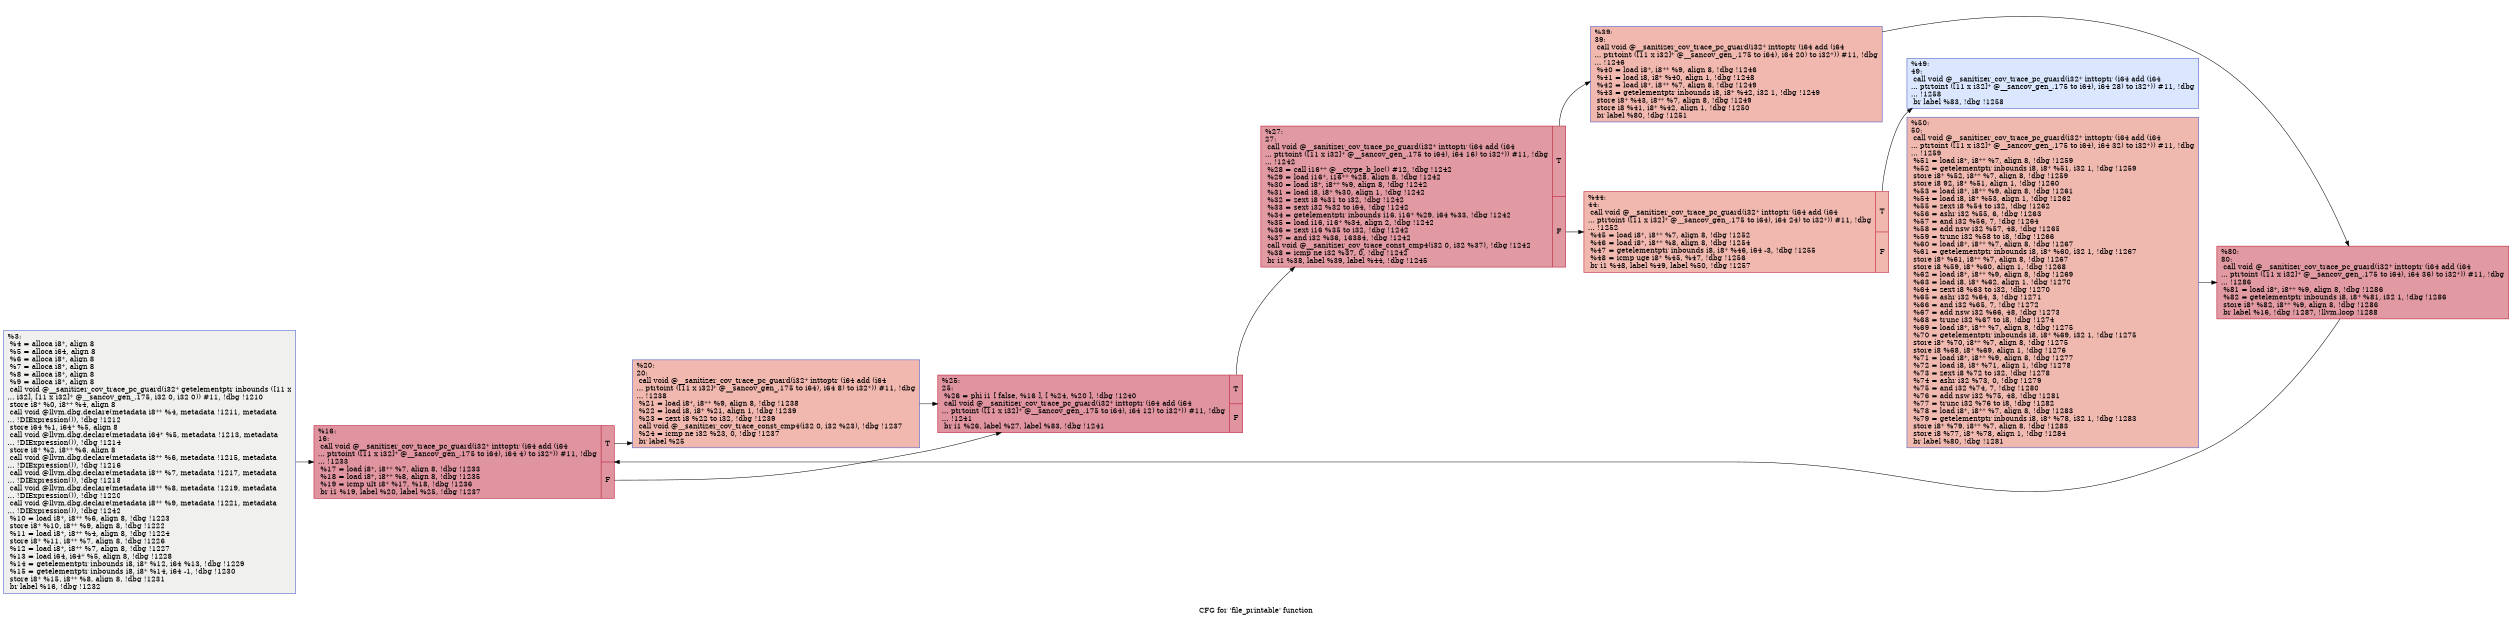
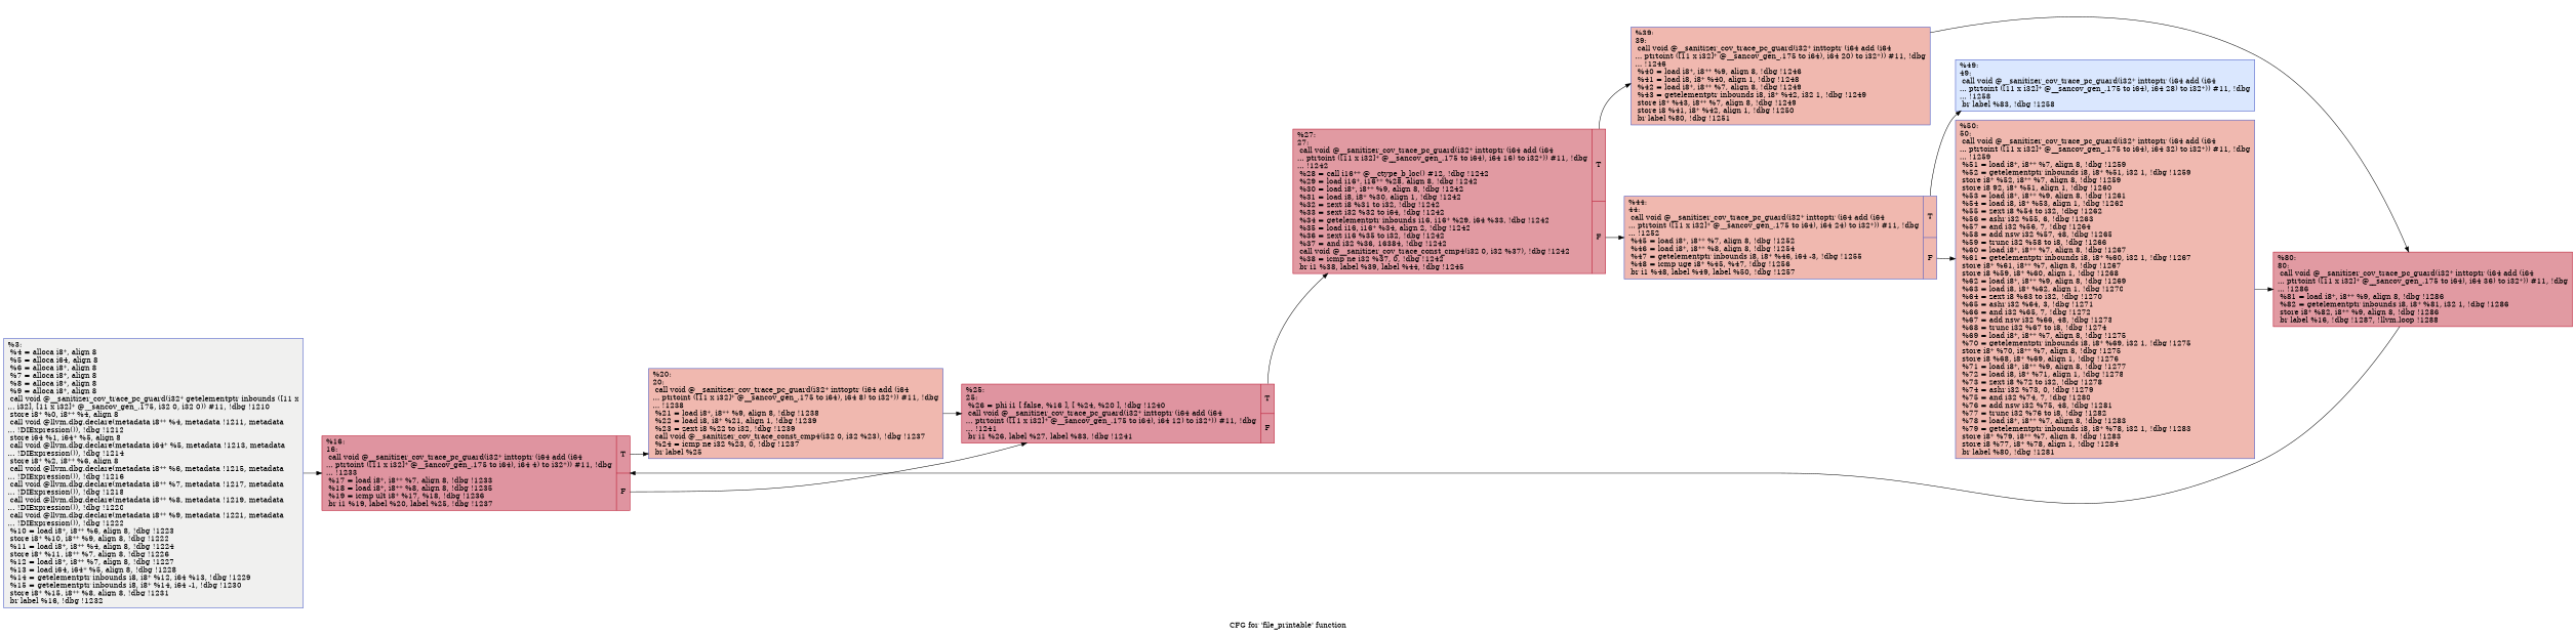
  digraph {
    label="CFG for 'file_printable' function"
    rankdir=LR
    node [color="#3d50c3ff" fillcolor="#dc5d4a70" shape=record style=filled]
-   n1 [fillcolor="#dedcdb70" label="{%3:\l  %4 = alloca i8*, align 8\l  %5 = alloca i64, align 8\l  %6 = alloca i8*, align 8\l  %7 = alloca i8*, align 8\l  %8 = alloca i8*, align 8\l  %9 = alloca i8*, align 8\l  call void @__sanitizer_cov_trace_pc_guard(i32* getelementptr inbounds ([11 x\l... i32], [11 x i32]* @__sancov_gen_.175, i32 0, i32 0)) #11, !dbg !1210\l  store i8* %0, i8** %4, align 8\l  call void @llvm.dbg.declare(metadata i8** %4, metadata !1211, metadata\l... !DIExpression()), !dbg !1212\l  store i64 %1, i64* %5, align 8\l  call void @llvm.dbg.declare(metadata i64* %5, metadata !1213, metadata\l... !DIExpression()), !dbg !1214\l  store i8* %2, i8** %6, align 8\l  call void @llvm.dbg.declare(metadata i8** %6, metadata !1215, metadata\l... !DIExpression()), !dbg !1216\l  call void @llvm.dbg.declare(metadata i8** %7, metadata !1217, metadata\l... !DIExpression()), !dbg !1218\l  call void @llvm.dbg.declare(metadata i8** %8, metadata !1219, metadata\l... !DIExpression()), !dbg !1220\l  call void @llvm.dbg.declare(metadata i8** %9, metadata !1221, metadata\l... !DIExpression()), !dbg !1242\l  %10 = load i8*, i8** %6, align 8, !dbg !1223\l  store i8* %10, i8** %9, align 8, !dbg !1222\l  %11 = load i8*, i8** %4, align 8, !dbg !1224\l  store i8* %11, i8** %7, align 8, !dbg !1226\l  %12 = load i8*, i8** %7, align 8, !dbg !1227\l  %13 = load i64, i64* %5, align 8, !dbg !1228\l  %14 = getelementptr inbounds i8, i8* %12, i64 %13, !dbg !1229\l  %15 = getelementptr inbounds i8, i8* %14, i64 -1, !dbg !1230\l  store i8* %15, i8** %8, align 8, !dbg !1231\l  br label %16, !dbg !1232\l}"]
+   n1 [fillcolor="#dedcdb70" label="{%3:\l  %4 = alloca i8*, align 8\l  %5 = alloca i64, align 8\l  %6 = alloca i8*, align 8\l  %7 = alloca i8*, align 8\l  %8 = alloca i8*, align 8\l  %9 = alloca i8*, align 8\l  call void @__sanitizer_cov_trace_pc_guard(i32* getelementptr inbounds ([11 x\l... i32], [11 x i32]* @__sancov_gen_.175, i32 0, i32 0)) #11, !dbg !1210\l  store i8* %0, i8** %4, align 8\l  call void @llvm.dbg.declare(metadata i8** %4, metadata !1211, metadata\l... !DIExpression()), !dbg !1212\l  store i64 %1, i64* %5, align 8\l  call void @llvm.dbg.declare(metadata i64* %5, metadata !1213, metadata\l... !DIExpression()), !dbg !1214\l  store i8* %2, i8** %6, align 8\l  call void @llvm.dbg.declare(metadata i8** %6, metadata !1215, metadata\l... !DIExpression()), !dbg !1216\l  call void @llvm.dbg.declare(metadata i8** %7, metadata !1217, metadata\l... !DIExpression()), !dbg !1218\l  call void @llvm.dbg.declare(metadata i8** %8, metadata !1219, metadata\l... !DIExpression()), !dbg !1220\l  call void @llvm.dbg.declare(metadata i8** %9, metadata !1221, metadata\l... !DIExpression()), !dbg !1222\l  %10 = load i8*, i8** %6, align 8, !dbg !1223\l  store i8* %10, i8** %9, align 8, !dbg !1222\l  %11 = load i8*, i8** %4, align 8, !dbg !1224\l  store i8* %11, i8** %7, align 8, !dbg !1226\l  %12 = load i8*, i8** %7, align 8, !dbg !1227\l  %13 = load i64, i64* %5, align 8, !dbg !1228\l  %14 = getelementptr inbounds i8, i8* %12, i64 %13, !dbg !1229\l  %15 = getelementptr inbounds i8, i8* %14, i64 -1, !dbg !1230\l  store i8* %15, i8** %8, align 8, !dbg !1231\l  br label %16, !dbg !1232\l}"]
    n2 [color="#b70d28ff" fillcolor="#b70d2870" label="{%16:\l16:                                               \l  call void @__sanitizer_cov_trace_pc_guard(i32* inttoptr (i64 add (i64\l... ptrtoint ([11 x i32]* @__sancov_gen_.175 to i64), i64 4) to i32*)) #11, !dbg\l... !1233\l  %17 = load i8*, i8** %7, align 8, !dbg !1233\l  %18 = load i8*, i8** %8, align 8, !dbg !1235\l  %19 = icmp ult i8* %17, %18, !dbg !1236\l  br i1 %19, label %20, label %25, !dbg !1237\l|{<s0>T|<s1>F}}"]
    n3 [label="{%20:\l20:                                               \l  call void @__sanitizer_cov_trace_pc_guard(i32* inttoptr (i64 add (i64\l... ptrtoint ([11 x i32]* @__sancov_gen_.175 to i64), i64 8) to i32*)) #11, !dbg\l... !1238\l  %21 = load i8*, i8** %9, align 8, !dbg !1238\l  %22 = load i8, i8* %21, align 1, !dbg !1239\l  %23 = zext i8 %22 to i32, !dbg !1239\l  call void @__sanitizer_cov_trace_const_cmp4(i32 0, i32 %23), !dbg !1237\l  %24 = icmp ne i32 %23, 0, !dbg !1237\l  br label %25\l}"]
    n4 [color="#b70d28ff" fillcolor="#b70d2870" label="{%25:\l25:                                               \l  %26 = phi i1 [ false, %16 ], [ %24, %20 ], !dbg !1240\l  call void @__sanitizer_cov_trace_pc_guard(i32* inttoptr (i64 add (i64\l... ptrtoint ([11 x i32]* @__sancov_gen_.175 to i64), i64 12) to i32*)) #11, !dbg\l... !1241\l  br i1 %26, label %27, label %83, !dbg !1241\l|{<s0>T|<s1>F}}"]
    n5 [color="#b70d28ff" fillcolor="#bb1b2c70" label="{%27:\l27:                                               \l  call void @__sanitizer_cov_trace_pc_guard(i32* inttoptr (i64 add (i64\l... ptrtoint ([11 x i32]* @__sancov_gen_.175 to i64), i64 16) to i32*)) #11, !dbg\l... !1242\l  %28 = call i16** @__ctype_b_loc() #12, !dbg !1242\l  %29 = load i16*, i16** %28, align 8, !dbg !1242\l  %30 = load i8*, i8** %9, align 8, !dbg !1242\l  %31 = load i8, i8* %30, align 1, !dbg !1242\l  %32 = zext i8 %31 to i32, !dbg !1242\l  %33 = sext i32 %32 to i64, !dbg !1242\l  %34 = getelementptr inbounds i16, i16* %29, i64 %33, !dbg !1242\l  %35 = load i16, i16* %34, align 2, !dbg !1242\l  %36 = zext i16 %35 to i32, !dbg !1242\l  %37 = and i32 %36, 16384, !dbg !1242\l  call void @__sanitizer_cov_trace_const_cmp4(i32 0, i32 %37), !dbg !1242\l  %38 = icmp ne i32 %37, 0, !dbg !1242\l  br i1 %38, label %39, label %44, !dbg !1245\l|{<s0>T|<s1>F}}"]
    n6 [label="{%39:\l39:                                               \l  call void @__sanitizer_cov_trace_pc_guard(i32* inttoptr (i64 add (i64\l... ptrtoint ([11 x i32]* @__sancov_gen_.175 to i64), i64 20) to i32*)) #11, !dbg\l... !1246\l  %40 = load i8*, i8** %9, align 8, !dbg !1246\l  %41 = load i8, i8* %40, align 1, !dbg !1248\l  %42 = load i8*, i8** %7, align 8, !dbg !1249\l  %43 = getelementptr inbounds i8, i8* %42, i32 1, !dbg !1249\l  store i8* %43, i8** %7, align 8, !dbg !1249\l  store i8 %41, i8* %42, align 1, !dbg !1250\l  br label %80, !dbg !1251\l}"]
-   n7 [color="#b70d28ff" label="{%44:\l44:                                               \l  call void @__sanitizer_cov_trace_pc_guard(i32* inttoptr (i64 add (i64\l... ptrtoint ([11 x i32]* @__sancov_gen_.175 to i64), i64 24) to i32*)) #11, !dbg\l... !1252\l  %45 = load i8*, i8** %7, align 8, !dbg !1252\l  %46 = load i8*, i8** %8, align 8, !dbg !1254\l  %47 = getelementptr inbounds i8, i8* %46, i64 -3, !dbg !1255\l  %48 = icmp uge i8* %45, %47, !dbg !1256\l  br i1 %48, label %49, label %50, !dbg !1257\l|{<s0>T|<s1>F}}"]
+   n7 [label="{%44:\l44:                                               \l  call void @__sanitizer_cov_trace_pc_guard(i32* inttoptr (i64 add (i64\l... ptrtoint ([11 x i32]* @__sancov_gen_.175 to i64), i64 24) to i32*)) #11, !dbg\l... !1252\l  %45 = load i8*, i8** %7, align 8, !dbg !1252\l  %46 = load i8*, i8** %8, align 8, !dbg !1254\l  %47 = getelementptr inbounds i8, i8* %46, i64 -3, !dbg !1255\l  %48 = icmp uge i8* %45, %47, !dbg !1256\l  br i1 %48, label %49, label %50, !dbg !1257\l|{<s0>T|<s1>F}}"]
    n8 [color="#b70d28ff" fillcolor="#bb1b2c70" label="{%80:\l80:                                               \l  call void @__sanitizer_cov_trace_pc_guard(i32* inttoptr (i64 add (i64\l... ptrtoint ([11 x i32]* @__sancov_gen_.175 to i64), i64 36) to i32*)) #11, !dbg\l... !1286\l  %81 = load i8*, i8** %9, align 8, !dbg !1286\l  %82 = getelementptr inbounds i8, i8* %81, i32 1, !dbg !1286\l  store i8* %82, i8** %9, align 8, !dbg !1286\l  br label %16, !dbg !1287, !llvm.loop !1288\l}"]
    n9 [fillcolor="#abc8fd70" label="{%49:\l49:                                               \l  call void @__sanitizer_cov_trace_pc_guard(i32* inttoptr (i64 add (i64\l... ptrtoint ([11 x i32]* @__sancov_gen_.175 to i64), i64 28) to i32*)) #11, !dbg\l... !1258\l  br label %83, !dbg !1258\l}"]
    n10 [fillcolor="#de614d70" label="{%50:\l50:                                               \l  call void @__sanitizer_cov_trace_pc_guard(i32* inttoptr (i64 add (i64\l... ptrtoint ([11 x i32]* @__sancov_gen_.175 to i64), i64 32) to i32*)) #11, !dbg\l... !1259\l  %51 = load i8*, i8** %7, align 8, !dbg !1259\l  %52 = getelementptr inbounds i8, i8* %51, i32 1, !dbg !1259\l  store i8* %52, i8** %7, align 8, !dbg !1259\l  store i8 92, i8* %51, align 1, !dbg !1260\l  %53 = load i8*, i8** %9, align 8, !dbg !1261\l  %54 = load i8, i8* %53, align 1, !dbg !1262\l  %55 = zext i8 %54 to i32, !dbg !1262\l  %56 = ashr i32 %55, 6, !dbg !1263\l  %57 = and i32 %56, 7, !dbg !1264\l  %58 = add nsw i32 %57, 48, !dbg !1265\l  %59 = trunc i32 %58 to i8, !dbg !1266\l  %60 = load i8*, i8** %7, align 8, !dbg !1267\l  %61 = getelementptr inbounds i8, i8* %60, i32 1, !dbg !1267\l  store i8* %61, i8** %7, align 8, !dbg !1267\l  store i8 %59, i8* %60, align 1, !dbg !1268\l  %62 = load i8*, i8** %9, align 8, !dbg !1269\l  %63 = load i8, i8* %62, align 1, !dbg !1270\l  %64 = zext i8 %63 to i32, !dbg !1270\l  %65 = ashr i32 %64, 3, !dbg !1271\l  %66 = and i32 %65, 7, !dbg !1272\l  %67 = add nsw i32 %66, 48, !dbg !1273\l  %68 = trunc i32 %67 to i8, !dbg !1274\l  %69 = load i8*, i8** %7, align 8, !dbg !1275\l  %70 = getelementptr inbounds i8, i8* %69, i32 1, !dbg !1275\l  store i8* %70, i8** %7, align 8, !dbg !1275\l  store i8 %68, i8* %69, align 1, !dbg !1276\l  %71 = load i8*, i8** %9, align 8, !dbg !1277\l  %72 = load i8, i8* %71, align 1, !dbg !1278\l  %73 = zext i8 %72 to i32, !dbg !1278\l  %74 = ashr i32 %73, 0, !dbg !1279\l  %75 = and i32 %74, 7, !dbg !1280\l  %76 = add nsw i32 %75, 48, !dbg !1281\l  %77 = trunc i32 %76 to i8, !dbg !1282\l  %78 = load i8*, i8** %7, align 8, !dbg !1283\l  %79 = getelementptr inbounds i8, i8* %78, i32 1, !dbg !1283\l  store i8* %79, i8** %7, align 8, !dbg !1283\l  store i8 %77, i8* %78, align 1, !dbg !1284\l  br label %80, !dbg !1281\l}"]
    n1 -> n2
    n2 -> n3 [tailport=s0]
    n2 -> n4 [tailport=s1]
    n3 -> n4
    n4 -> n5 [tailport=s0]
    n5 -> n6 [tailport=s0]
    n5 -> n7 [tailport=s1]
    n6 -> n8
    n7 -> n9 [tailport=s0]
+   n7 -> n10 [tailport=s1]
    n8 -> n2
    n10 -> n8
  }
